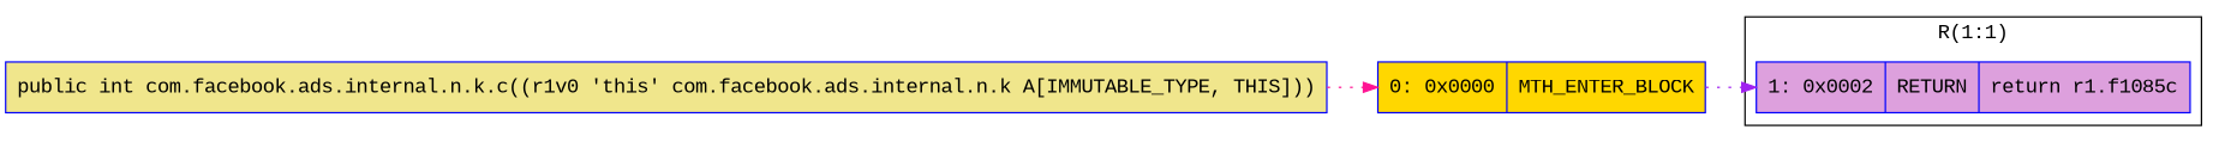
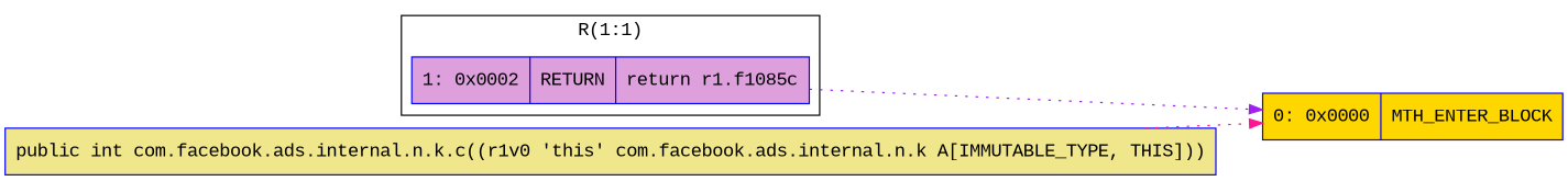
  digraph {
    rankdir=LR
    fontname="Liberation Mono"
    node [color=blue shape=record style=filled fontname="Liberation Mono"]
    edge [style=dotted fontname="Liberation Mono"]
    n1 [label="{1\:\ 0x0002|RETURN\l|return r1.f1085c\l}" fillcolor=plum]
    n2 [label="{0\:\ 0x0000|MTH_ENTER_BLOCK\l}" fillcolor=gold]
    n3 [label="{public int com.facebook.ads.internal.n.k.c((r1v0 'this' com.facebook.ads.internal.n.k A[IMMUTABLE_TYPE, THIS])) }" fillcolor=khaki]
    subgraph cluster_1 {
      label="R(1:1)"
      n1
    }
-   n2 -> n1 [color=purple]
+   n1 -> n2 [color=purple]
    n3 -> n2 [color=deeppink]
  }
